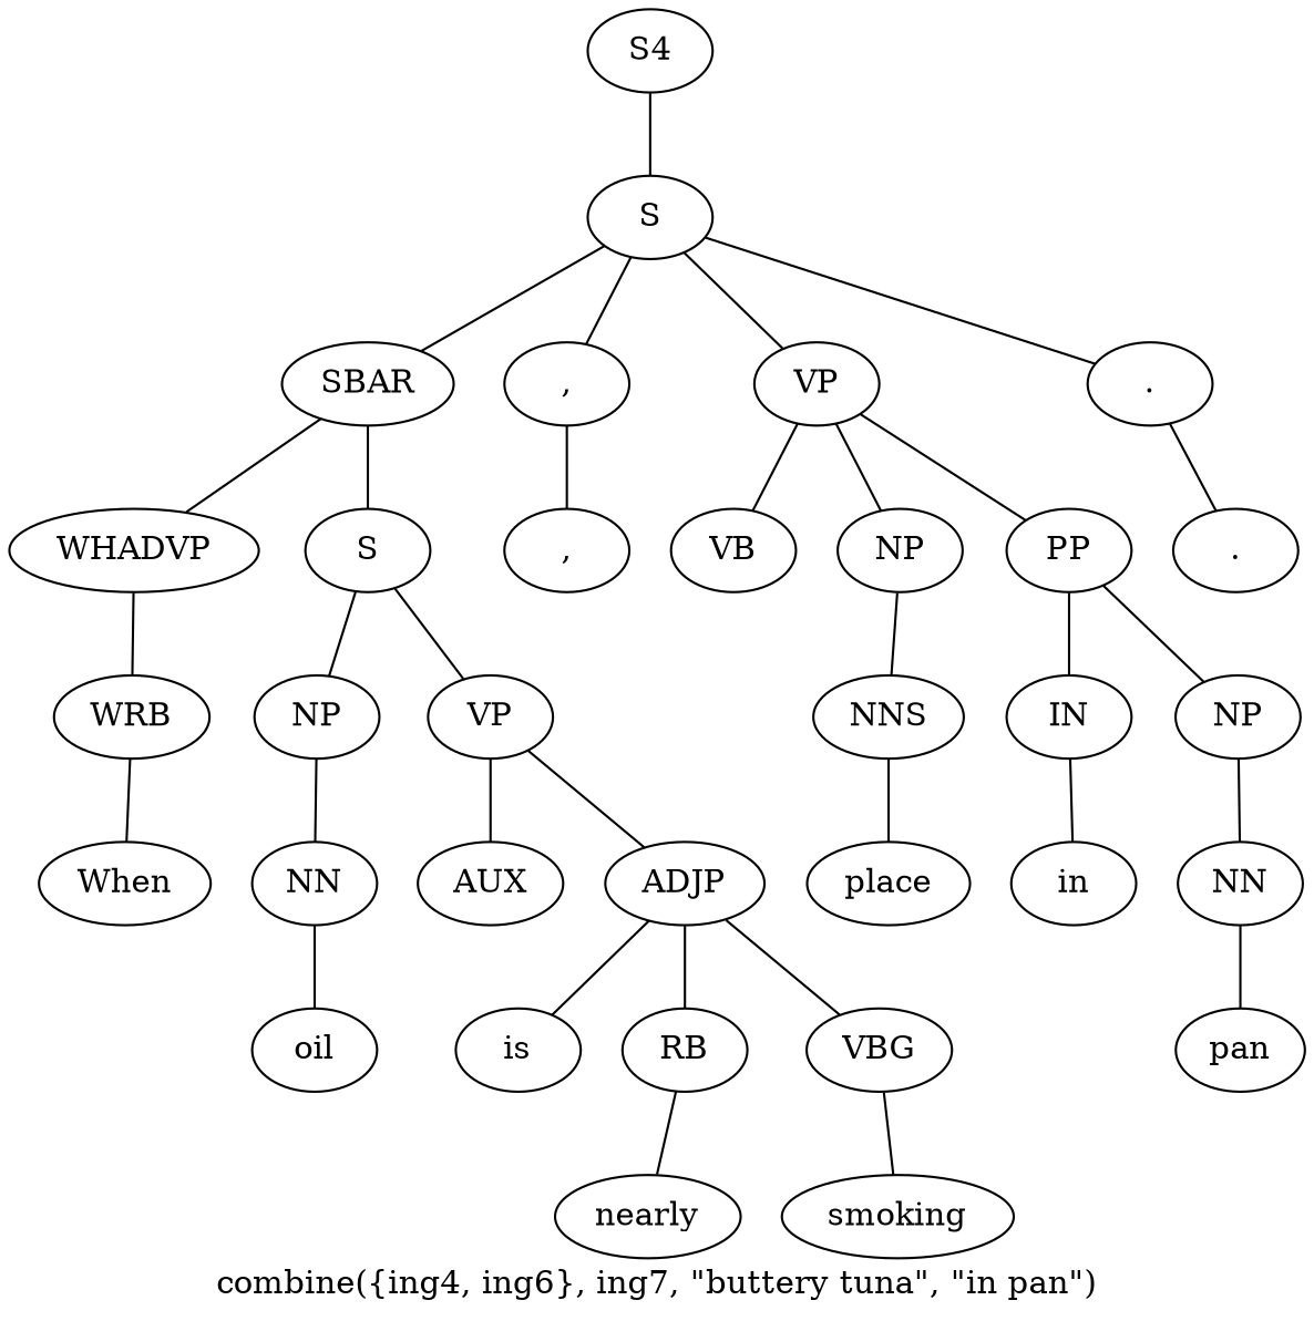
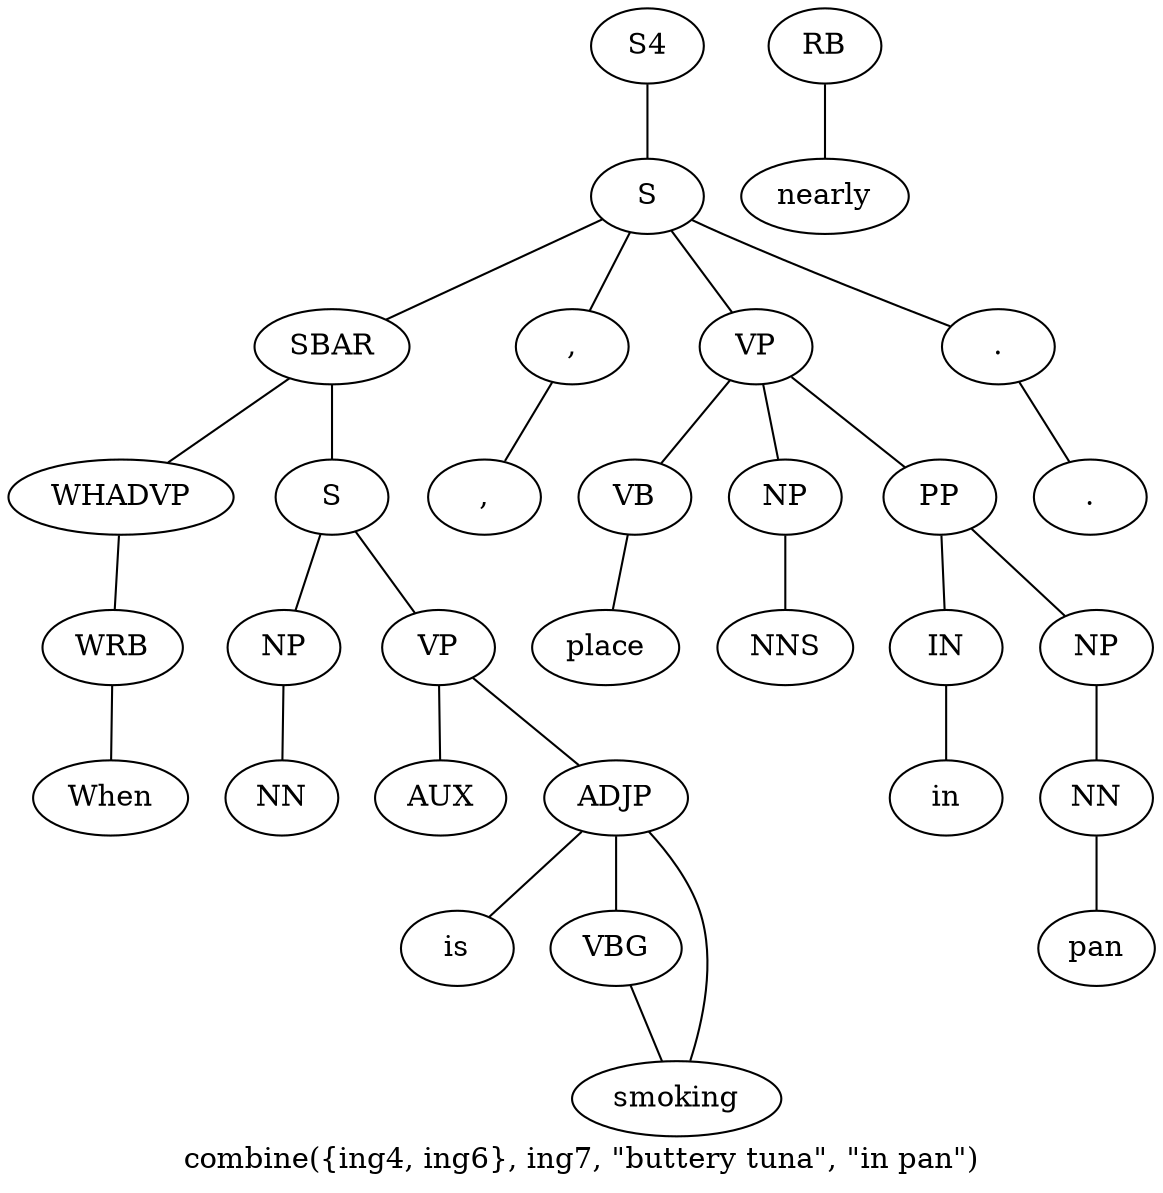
  graph {
    label="combine({ing4, ing6}, ing7, \"buttery tuna\", \"in pan\")"
    n1 [label=S4]
    n2 [label=S]
    n3 [label=SBAR]
    n4 [label=","]
    n5 [label=VP]
    n6 [label="."]
    n7 [label=WHADVP]
    n8 [label=S]
    n9 [label=","]
    n10 [label=VB]
    n11 [label=NP]
    n12 [label=PP]
    n13 [label="."]
    n14 [label=WRB]
    n15 [label=NP]
    n16 [label=VP]
    n17 [label=When]
    n18 [label=NN]
    n19 [label=AUX]
    n20 [label=ADJP]
-   n21 [label=oil]
    n22 [label=is]
    n23 [label=RB]
    n24 [label=VBG]
    n25 [label=nearly]
    n26 [label=smoking]
    n27 [label=place]
    n28 [label=NNS]
    n29 [label=IN]
    n30 [label=NP]
    n31 [label=in]
    n32 [label=NN]
    n33 [label=pan]
    n1 -- n2
    n2 -- n3
    n2 -- n4
    n2 -- n5
    n2 -- n6
    n3 -- n7
    n3 -- n8
    n4 -- n9
    n5 -- n10
    n5 -- n11
    n5 -- n12
    n6 -- n13
    n7 -- n14
    n8 -- n15
    n8 -- n16
-   n28 -- n27
+   n10 -- n27
    n11 -- n28
    n12 -- n29
    n12 -- n30
    n14 -- n17
    n15 -- n18
    n16 -- n19
    n16 -- n20
-   n18 -- n21
    n20 -- n22
-   n20 -- n23
+   n20 -- n26
    n20 -- n24
    n23 -- n25
    n24 -- n26
    n29 -- n31
    n30 -- n32
    n32 -- n33
  }
